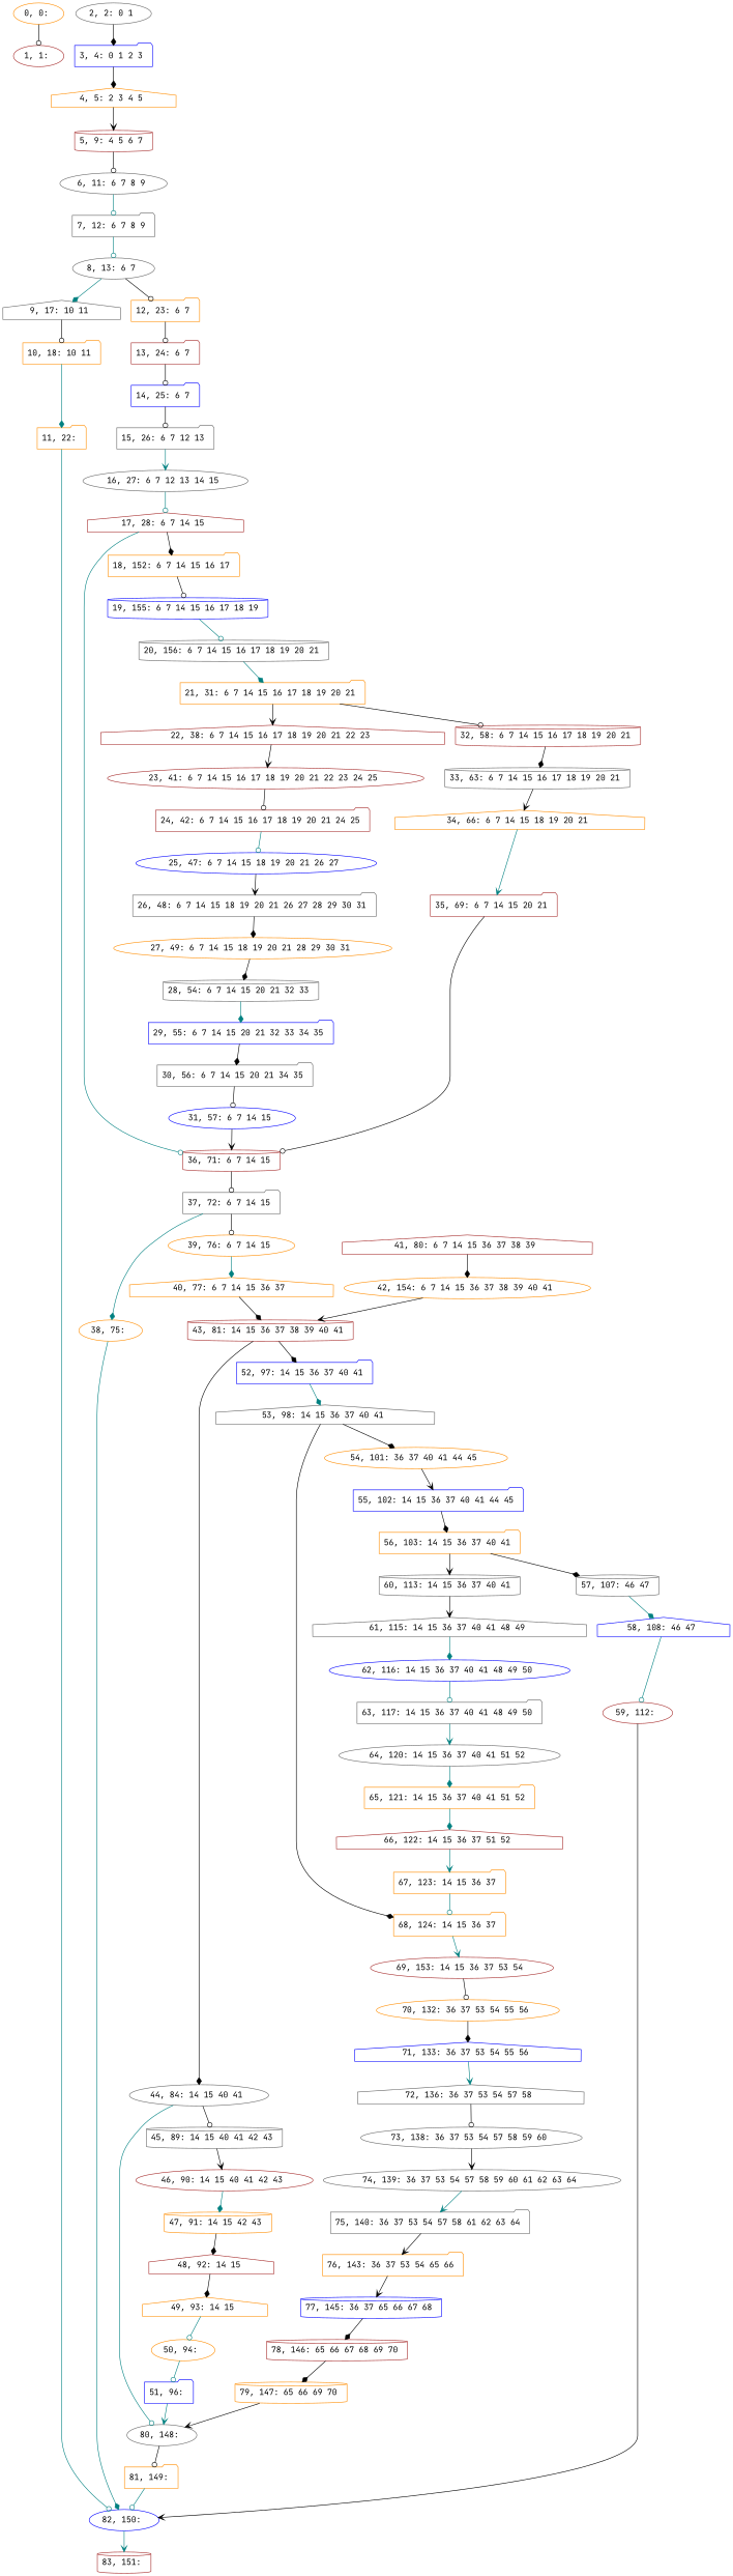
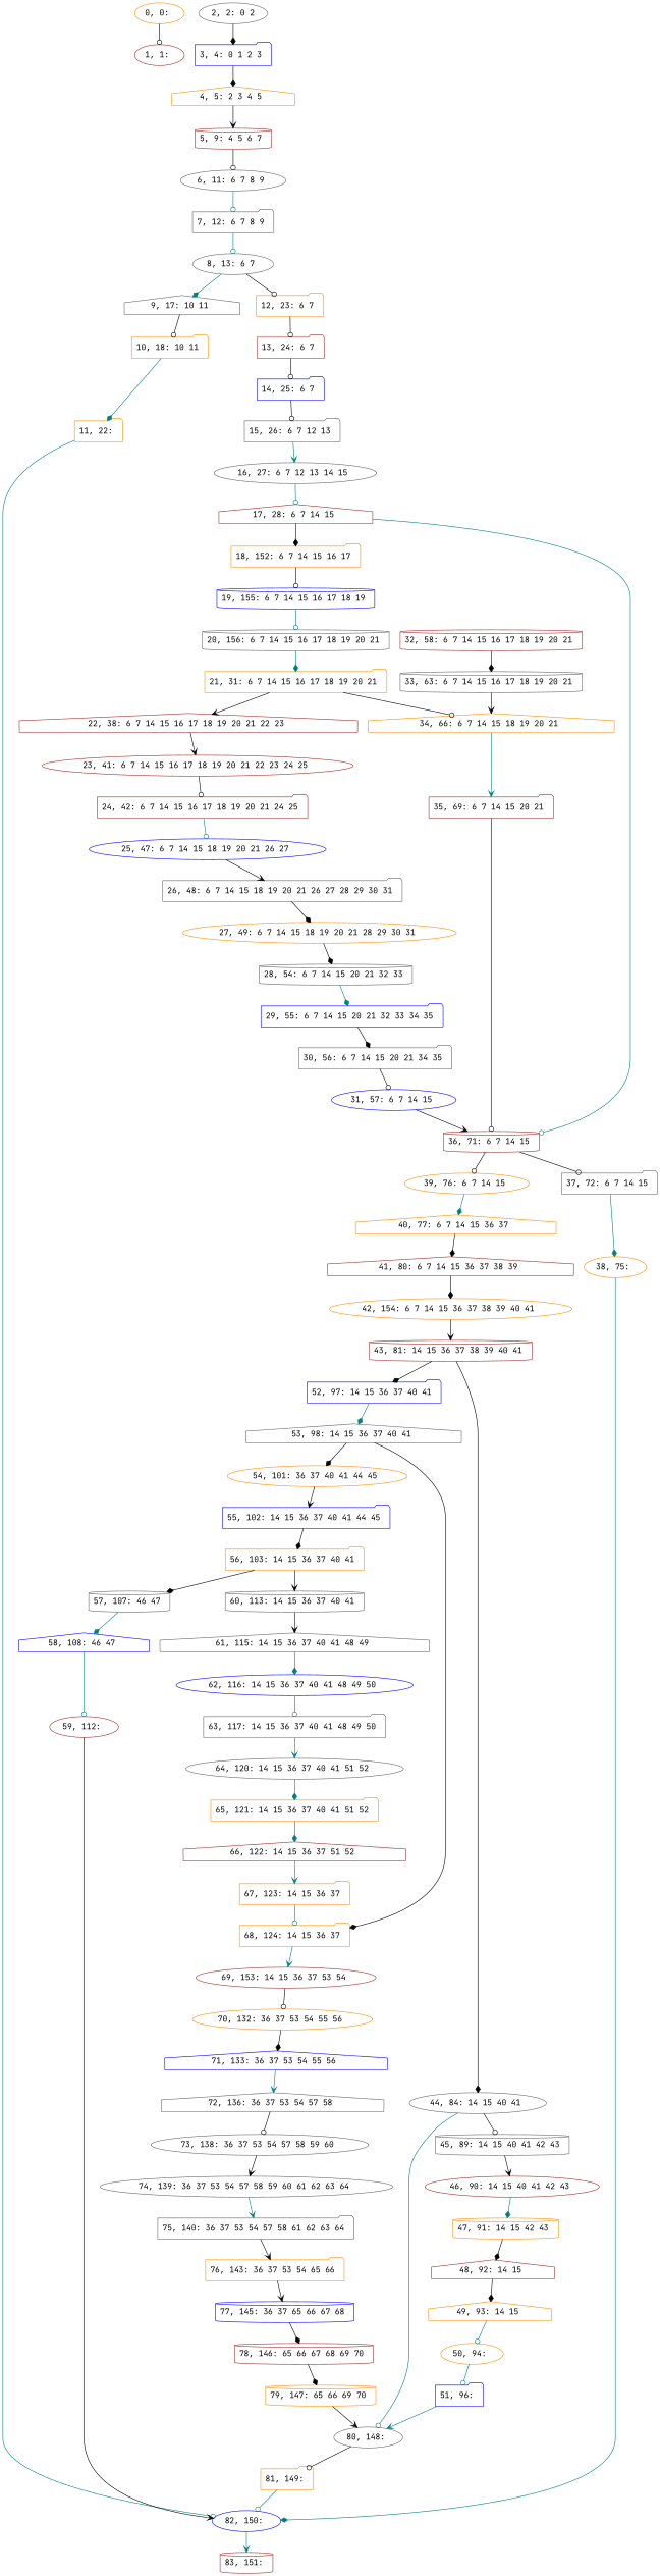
  digraph {
    fontname="JetBrains Mono"
    node [color=gray40 fontname="JetBrains Mono" shape=folder]
    edge [arrowhead=diamond color=black fontname="JetBrains Mono"]
    n1 [color=darkorange label="0, 0: " shape=ellipse]
    n2 [color=brown label="1, 1: " shape=ellipse]
-   n3 [label="2, 2: 0 1 " shape=ellipse]
+   n3 [label="2, 2: 0 2" shape=ellipse]
    n4 [color=blue label="3, 4: 0 1 2 3 "]
    n5 [color=darkorange label="4, 5: 2 3 4 5 " shape=house]
    n6 [color=brown label="5, 9: 4 5 6 7 " shape=cylinder]
    n7 [label="6, 11: 6 7 8 9 " shape=ellipse]
    n8 [label="7, 12: 6 7 8 9 "]
    n9 [label="8, 13: 6 7 " shape=ellipse]
    n10 [label="9, 17: 10 11 " shape=house]
    n11 [color=darkorange label="12, 23: 6 7 "]
    n12 [color=darkorange label="10, 18: 10 11 "]
    n13 [color=brown label="13, 24: 6 7 "]
    n14 [color=darkorange label="11, 22: "]
    n15 [color=blue label="82, 150: " shape=ellipse]
    n16 [color=brown label="83, 151: " shape=cylinder]
    n17 [color=blue label="14, 25: 6 7 "]
    n18 [label="15, 26: 6 7 12 13 "]
    n19 [label="16, 27: 6 7 12 13 14 15 " shape=ellipse]
    n20 [color=brown label="17, 28: 6 7 14 15 " shape=house]
    n21 [color=darkorange label="18, 152: 6 7 14 15 16 17 "]
    n22 [color=brown label="36, 71: 6 7 14 15 " shape=cylinder]
    n23 [color=blue label="19, 155: 6 7 14 15 16 17 18 19 " shape=cylinder]
    n24 [label="37, 72: 6 7 14 15 "]
    n25 [label="20, 156: 6 7 14 15 16 17 18 19 20 21 " shape=cylinder]
    n26 [color=darkorange label="21, 31: 6 7 14 15 16 17 18 19 20 21 "]
    n27 [color=brown label="22, 38: 6 7 14 15 16 17 18 19 20 21 22 23 " shape=house]
    n28 [color=brown label="32, 58: 6 7 14 15 16 17 18 19 20 21 " shape=cylinder]
    n29 [color=brown label="23, 41: 6 7 14 15 16 17 18 19 20 21 22 23 24 25 " shape=ellipse]
    n30 [label="33, 63: 6 7 14 15 16 17 18 19 20 21 " shape=cylinder]
    n31 [color=brown label="24, 42: 6 7 14 15 16 17 18 19 20 21 24 25 "]
    n32 [color=blue label="25, 47: 6 7 14 15 18 19 20 21 26 27 " shape=ellipse]
    n33 [label="26, 48: 6 7 14 15 18 19 20 21 26 27 28 29 30 31 "]
    n34 [color=darkorange label="27, 49: 6 7 14 15 18 19 20 21 28 29 30 31 " shape=ellipse]
    n35 [label="28, 54: 6 7 14 15 20 21 32 33 " shape=cylinder]
    n36 [color=blue label="29, 55: 6 7 14 15 20 21 32 33 34 35 "]
    n37 [label="30, 56: 6 7 14 15 20 21 34 35 "]
    n38 [color=blue label="31, 57: 6 7 14 15 " shape=ellipse]
    n39 [color=darkorange label="34, 66: 6 7 14 15 18 19 20 21 " shape=house]
    n40 [color=brown label="35, 69: 6 7 14 15 20 21 "]
    n41 [color=darkorange label="38, 75: " shape=ellipse]
    n42 [color=darkorange label="39, 76: 6 7 14 15 " shape=ellipse]
    n43 [color=darkorange label="40, 77: 6 7 14 15 36 37 " shape=house]
    n44 [color=brown label="41, 80: 6 7 14 15 36 37 38 39 " shape=house]
    n45 [color=darkorange label="42, 154: 6 7 14 15 36 37 38 39 40 41 " shape=ellipse]
    n46 [color=brown label="43, 81: 14 15 36 37 38 39 40 41 " shape=cylinder]
    n47 [label="44, 84: 14 15 40 41 " shape=ellipse]
    n48 [color=blue label="52, 97: 14 15 36 37 40 41 "]
    n49 [label="45, 89: 14 15 40 41 42 43 " shape=cylinder]
    n50 [label="80, 148: " shape=ellipse]
    n51 [label="53, 98: 14 15 36 37 40 41 " shape=house]
    n52 [color=brown label="46, 90: 14 15 40 41 42 43 " shape=ellipse]
    n53 [color=darkorange label="81, 149: "]
    n54 [color=darkorange label="47, 91: 14 15 42 43 " shape=cylinder]
    n55 [color=brown label="48, 92: 14 15 " shape=house]
    n56 [color=darkorange label="49, 93: 14 15 " shape=house]
    n57 [color=darkorange label="50, 94: " shape=ellipse]
    n58 [color=blue label="51, 96: "]
    n59 [color=darkorange label="54, 101: 36 37 40 41 44 45 " shape=ellipse]
    n60 [color=darkorange label="68, 124: 14 15 36 37 "]
    n61 [color=blue label="55, 102: 14 15 36 37 40 41 44 45 "]
    n62 [color=brown label="69, 153: 14 15 36 37 53 54 " shape=ellipse]
    n63 [color=darkorange label="56, 103: 14 15 36 37 40 41 "]
    n64 [label="57, 107: 46 47 " shape=cylinder]
    n65 [label="60, 113: 14 15 36 37 40 41 " shape=cylinder]
    n66 [color=blue label="58, 108: 46 47 " shape=house]
    n67 [label="61, 115: 14 15 36 37 40 41 48 49 " shape=house]
    n68 [color=brown label="59, 112: " shape=ellipse]
    n69 [color=blue label="62, 116: 14 15 36 37 40 41 48 49 50 " shape=ellipse]
    n70 [label="63, 117: 14 15 36 37 40 41 48 49 50 "]
    n71 [label="64, 120: 14 15 36 37 40 41 51 52 " shape=ellipse]
    n72 [color=darkorange label="65, 121: 14 15 36 37 40 41 51 52 "]
    n73 [color=brown label="66, 122: 14 15 36 37 51 52 " shape=house]
    n74 [color=darkorange label="67, 123: 14 15 36 37 "]
    n75 [color=darkorange label="70, 132: 36 37 53 54 55 56 " shape=ellipse]
    n76 [color=blue label="71, 133: 36 37 53 54 55 56 " shape=house]
    n77 [label="72, 136: 36 37 53 54 57 58 " shape=house]
    n78 [label="73, 138: 36 37 53 54 57 58 59 60 " shape=ellipse]
    n79 [label="74, 139: 36 37 53 54 57 58 59 60 61 62 63 64 " shape=ellipse]
    n80 [label="75, 140: 36 37 53 54 57 58 61 62 63 64 "]
    n81 [color=darkorange label="76, 143: 36 37 53 54 65 66 "]
    n82 [color=blue label="77, 145: 36 37 65 66 67 68 " shape=cylinder]
    n83 [color=brown label="78, 146: 65 66 67 68 69 70 " shape=cylinder]
    n84 [color=darkorange label="79, 147: 65 66 69 70 " shape=cylinder]
    n1 -> n2 [arrowhead=odot]
    n3 -> n4
    n4 -> n5
    n5 -> n6 [arrowhead=vee]
    n6 -> n7 [arrowhead=odot]
    n7 -> n8 [arrowhead=odot color=teal]
    n8 -> n9 [arrowhead=odot color=teal]
    n9 -> n10 [color=teal]
    n9 -> n11 [arrowhead=odot]
    n10 -> n12 [arrowhead=odot]
    n11 -> n13 [arrowhead=odot]
    n12 -> n14 [color=teal]
    n13 -> n17 [arrowhead=odot]
    n14 -> n15 [arrowhead=odot color=teal]
    n15 -> n16 [arrowhead=vee color=teal]
    n17 -> n18 [arrowhead=odot]
    n18 -> n19 [arrowhead=vee color=teal]
    n19 -> n20 [arrowhead=odot color=teal]
    n20 -> n21
    n20 -> n22 [arrowhead=odot color=teal]
    n21 -> n23 [arrowhead=odot]
    n22 -> n24 [arrowhead=odot]
    n23 -> n25 [arrowhead=odot color=teal]
    n24 -> n41 [color=teal]
-   n24 -> n42 [arrowhead=odot]
+   n22 -> n42 [arrowhead=odot]
    n25 -> n26 [color=teal]
    n26 -> n27 [arrowhead=vee]
-   n26 -> n28 [arrowhead=odot]
+   n26 -> n39 [arrowhead=odot]
    n27 -> n29 [arrowhead=vee]
    n28 -> n30
    n29 -> n31 [arrowhead=odot]
    n30 -> n39 [arrowhead=vee]
    n31 -> n32 [arrowhead=odot color=teal]
    n32 -> n33 [arrowhead=vee]
    n33 -> n34
    n34 -> n35
    n35 -> n36 [color=teal]
    n36 -> n37
    n37 -> n38 [arrowhead=odot]
    n38 -> n22 [arrowhead=vee]
    n39 -> n40 [arrowhead=vee color=teal]
    n40 -> n22 [arrowhead=odot]
    n41 -> n15 [color=teal]
    n42 -> n43 [color=teal]
-   n43 -> n46
+   n43 -> n44
    n44 -> n45
    n45 -> n46 [arrowhead=vee]
    n46 -> n47
    n46 -> n48
    n47 -> n49 [arrowhead=odot]
    n47 -> n50 [arrowhead=odot color=teal]
    n48 -> n51 [color=teal]
    n49 -> n52 [arrowhead=vee]
    n50 -> n53 [arrowhead=odot]
    n51 -> n59
    n51 -> n60
    n52 -> n54 [color=teal]
    n53 -> n15 [arrowhead=odot color=teal]
    n54 -> n55
    n55 -> n56
    n56 -> n57 [arrowhead=odot color=teal]
    n57 -> n58 [arrowhead=odot color=teal]
    n58 -> n50 [arrowhead=vee color=teal]
    n59 -> n61 [arrowhead=vee]
    n60 -> n62 [arrowhead=vee color=teal]
    n61 -> n63
    n62 -> n75 [arrowhead=odot]
    n63 -> n64
    n63 -> n65 [arrowhead=vee]
    n64 -> n66 [color=teal]
    n65 -> n67 [arrowhead=vee]
    n66 -> n68 [arrowhead=odot color=teal]
    n67 -> n69 [color=teal]
    n68 -> n15 [arrowhead=vee]
    n69 -> n70 [arrowhead=odot color=teal]
    n70 -> n71 [arrowhead=vee color=teal]
    n71 -> n72 [color=teal]
    n72 -> n73 [color=teal]
    n73 -> n74 [arrowhead=vee color=teal]
    n74 -> n60 [arrowhead=odot color=teal]
    n75 -> n76
    n76 -> n77 [arrowhead=vee color=teal]
    n77 -> n78 [arrowhead=odot]
    n78 -> n79 [arrowhead=vee]
    n79 -> n80 [arrowhead=vee color=teal]
    n80 -> n81 [arrowhead=vee]
    n81 -> n82 [arrowhead=vee]
    n82 -> n83
    n83 -> n84
    n84 -> n50 [arrowhead=vee]
  }
